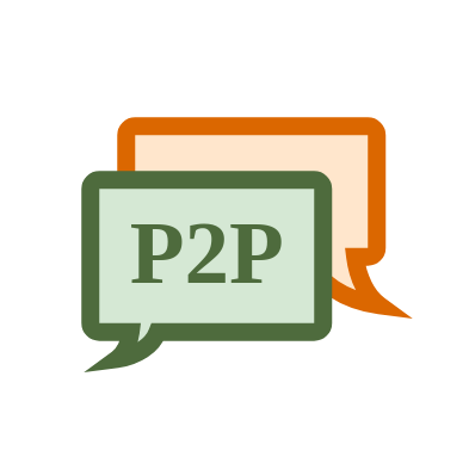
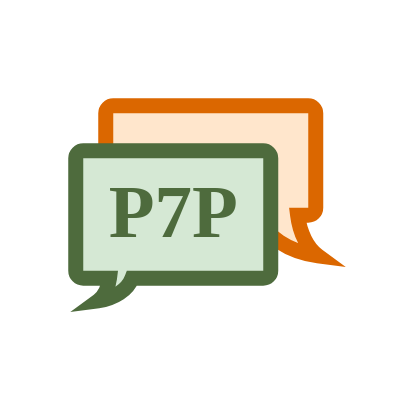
  <mxCell id="0" />
  <mxCell id="1" parent="0" />
  <mxCell id="2" value="" style="whiteSpace=wrap;html=1;aspect=fixed;fillColor=none;strokeColor=#FFFFFF;" parent="1" vertex="1"><mxGeometry x="20" y="20" width="220" height="220" as="geometry" /></mxCell>
  <mxCell id="3" value="" style="whiteSpace=wrap;html=1;shape=mxgraph.basic.roundRectCallout;dx=25.6;dy=27;size=5;boundedLbl=1;sketch=0;flipH=1;strokeWidth=10;fillColor=#ffe6cc;strokeColor=#DB6700;" parent="1" vertex="1"><mxGeometry x="70" y="70" width="140" height="100" as="geometry" /></mxCell>
  <mxCell id="4" value="" style="whiteSpace=wrap;html=1;shape=mxgraph.basic.roundRectCallout;dx=30;dy=15;size=5;boundedLbl=1;fillColor=#d5e8d4;strokeColor=#4E6B3D;strokeWidth=10;" parent="1" vertex="1"><mxGeometry x="50" y="100" width="130" height="100" as="geometry" /></mxCell>
- <mxCell id="5" value="P2P" style="text;html=1;strokeColor=none;fillColor=none;align=center;verticalAlign=middle;whiteSpace=wrap;rounded=0;sketch=0;fontSize=50;fontStyle=1;fontFamily=Rowdies;fontColor=#4E6B3D;FType=g;" parent="1" vertex="1"><mxGeometry x="57.5" y="120" width="115" height="40" as="geometry" /></mxCell>
+ <mxCell id="5" value="P7P" style="text;html=1;strokeColor=none;fillColor=none;align=center;verticalAlign=middle;whiteSpace=wrap;rounded=0;sketch=0;fontSize=50;fontStyle=1;fontFamily=Rowdies;fontColor=#4E6B3D;FType=g;" parent="1" vertex="1"><mxGeometry x="57.5" y="120" width="115" height="40" as="geometry" /></mxCell>
